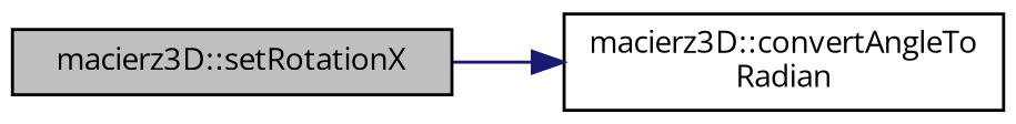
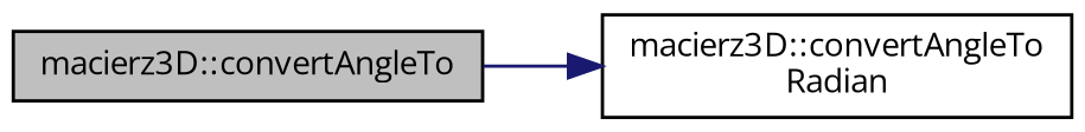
  digraph {
    rankdir=LR
    fontname="Open Sans"
    node [color=black fontname="Open Sans" fontsize=10 shape=record style=filled]
-   n1 [fillcolor=grey75 fontcolor=black height=0.2 label="macierz3D::setRotationX" width=0.4]
+   n1 [fillcolor=grey75 fontcolor=black height=0.2 label="macierz3D::convertAngleTo" width=0.4]
    n2 [fillcolor=white height=0.2 label="macierz3D::convertAngleTo\lRadian" width=0.4]
    n1 -> n2 [color=midnightblue fontname="Open Sans" fontsize=10 labelfontname=Helvetica labelfontsize=10 style=solid]
  }
